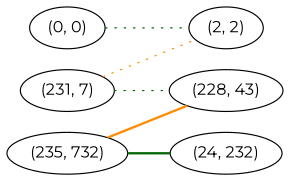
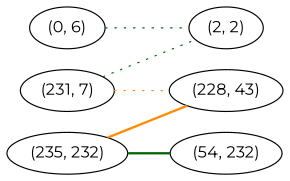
  graph {
    fontname=Montserrat
    rankdir=LR
    node [fontname=Montserrat]
    edge [color=darkgreen fontname=Montserrat style=dotted weight=1]
-   "(0, 0)"
+   "(0, 0)" [label="(0, 6)"]
    "(2, 2)"
-   "(235, 232)" [label="(235, 732)"]
-   "(24, 232)"
+   "(235, 232)"
+   "(24, 232)" [label="(54, 232)"]
    "(228, 43)"
    "(231, 7)"
    "(0, 0)" -- "(2, 2)" [weight=4]
    "(235, 232)" -- "(24, 232)" [style=bold]
    "(235, 232)" -- "(228, 43)" [color=darkorange style=bold]
-   "(231, 7)" -- "(2, 2)" [color=darkorange]
-   "(231, 7)" -- "(228, 43)"
+   "(231, 7)" -- "(2, 2)"
+   "(231, 7)" -- "(228, 43)" [color=darkorange]
  }
